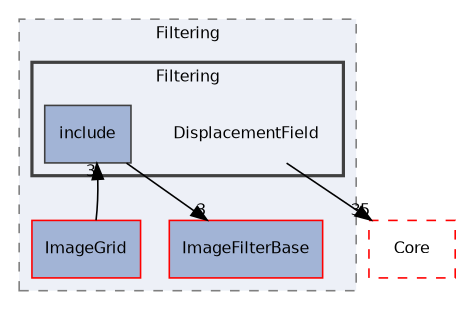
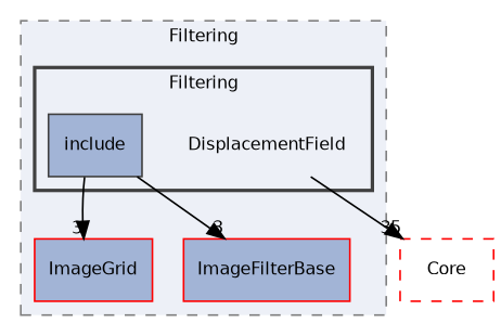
  digraph {
    compound=true
    node [fontname=Helvetica fontsize=10 shape=box color=red fillcolor="#a2b4d6" style="filled,"]
    edge [fontname=Helvetica fontsize=10 headlabel=3 labeldistance=1.5 labelfontname=Helvetica labelfontsize=10]
    n1 [label=DisplacementField shape=plaintext color="" fillcolor="" style=""]
    n2 [color=grey25 label=include]
    n3 [label=ImageGrid]
    n4 [label=ImageFilterBase]
    n5 [fillcolor="#edf0f7" label=Core style="dashed,"]
    subgraph cluster_1 {
      bgcolor="#edf0f7"
      fontname=Helvetica
      fontsize=10
      label=Filtering
      pencolor=grey50
      style="filled,dashed,"
      n3
      n4
      subgraph cluster_2 {
        bgcolor="#edf0f7"
        fontname=Helvetica
        fontsize=10
        label=Filtering
        pencolor=grey25
        style="filled,bold,"
        n1
        n2
      }
    }
    n1 -> n5 [headlabel=35]
-   n3 -> n2
+   n2 -> n3
    n2 -> n4
  }
